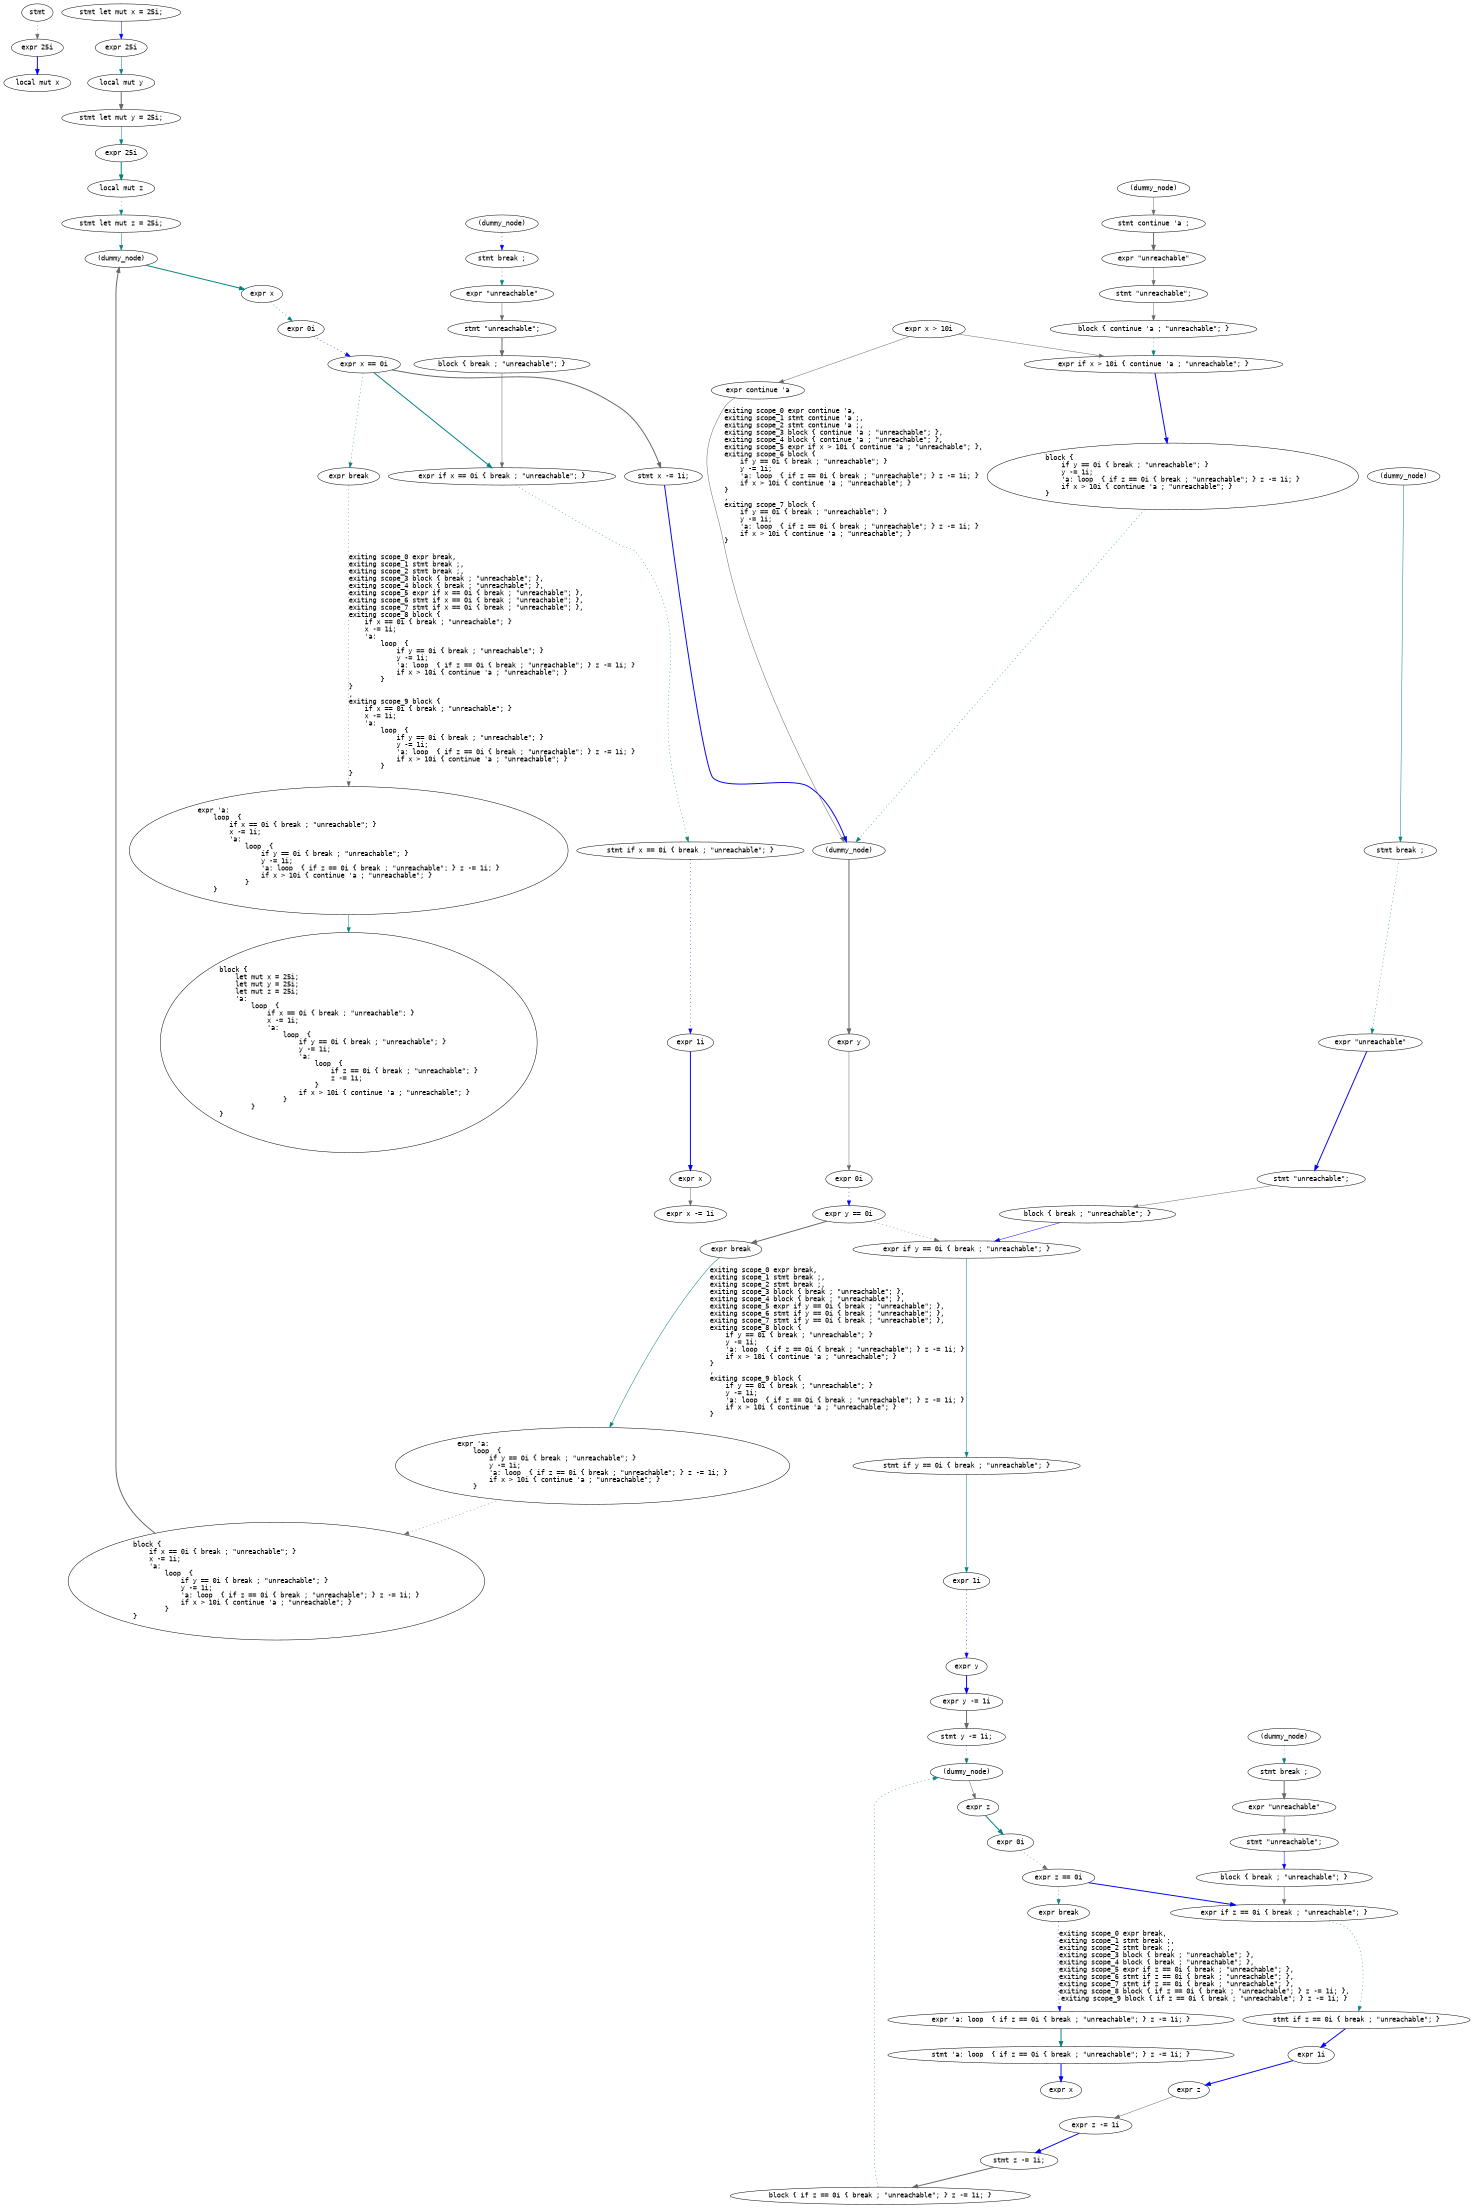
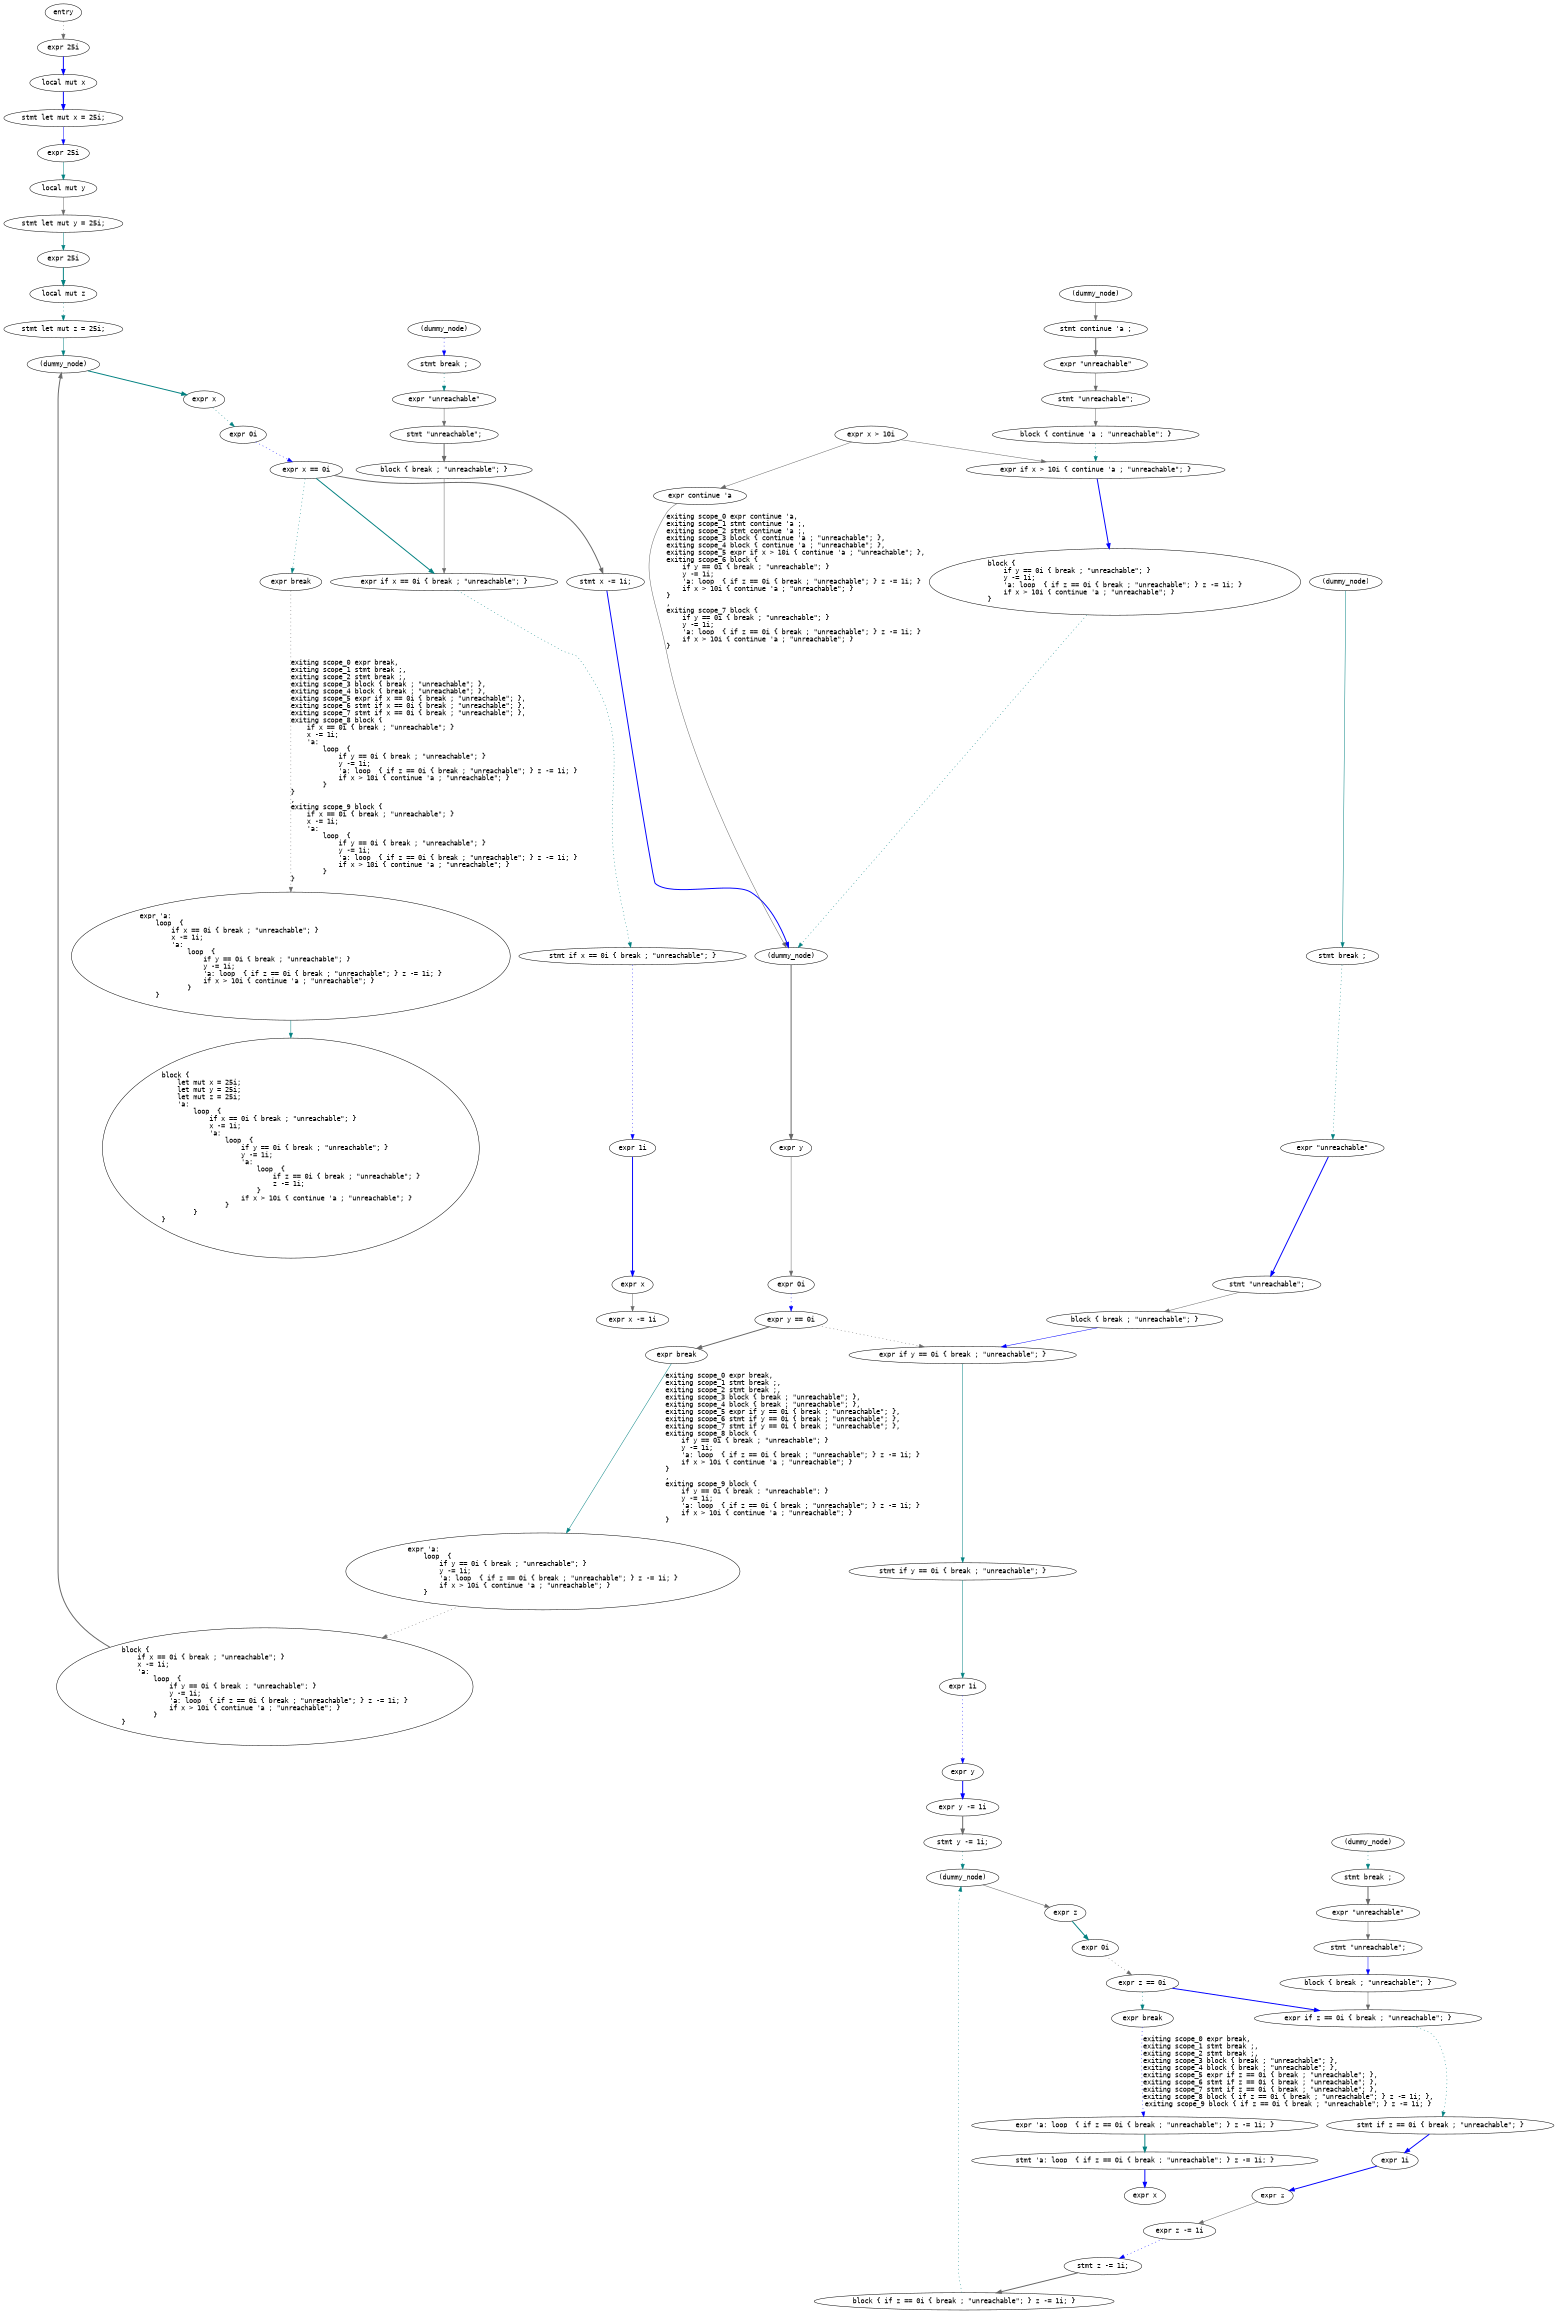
  digraph {
    fontname="DejaVu Sans Mono"
    node [fontname="DejaVu Sans Mono"]
    edge [color=gray40 fontname="DejaVu Sans Mono" style=solid]
-   n1 [label=stmt]
+   n1 [label=entry]
    n2 [label="expr 25i"]
    n3 [label="local mut x"]
    n4 [label="stmt let mut x = 25i;"]
    n5 [label="expr 25i"]
    n6 [label="local mut y"]
    n7 [label="stmt let mut y = 25i;"]
    n8 [label="expr 25i"]
    n9 [label="local mut z"]
    n10 [label="stmt let mut z = 25i;"]
    n11 [label="(dummy_node)"]
    n12 [label="expr x"]
    n13 [label="expr 0i"]
    n14 [label="expr \'a:\l    loop  {\l        if x == 0i { break ; \"unreachable\"; }\l        x -= 1i;\l        \'a:\l            loop  {\l                if y == 0i { break ; \"unreachable\"; }\l                y -= 1i;\l                \'a: loop  { if z == 0i { break ; \"unreachable\"; } z -= 1i; }\l                if x > 10i { continue \'a ; \"unreachable\"; }\l            }\l    }\l"]
    n15 [label="block {\l    let mut x = 25i;\l    let mut y = 25i;\l    let mut z = 25i;\l    \'a:\l        loop  {\l            if x == 0i { break ; \"unreachable\"; }\l            x -= 1i;\l            \'a:\l                loop  {\l                    if y == 0i { break ; \"unreachable\"; }\l                    y -= 1i;\l                    \'a:\l                        loop  {\l                            if z == 0i { break ; \"unreachable\"; }\l                            z -= 1i;\l                        }\l                    if x > 10i { continue \'a ; \"unreachable\"; }\l                }\l        }\l}\l"]
    n16 [label="expr x == 0i"]
    n17 [label="expr break"]
    n18 [label="expr if x == 0i { break ; \"unreachable\"; }"]
    n19 [label="stmt x -= 1i;"]
    n20 [label="stmt if x == 0i { break ; \"unreachable\"; }"]
    n21 [label="(dummy_node)"]
    n22 [label="stmt break ;"]
    n23 [label="expr \"unreachable\""]
    n24 [label="stmt \"unreachable\";"]
    n25 [label="block { break ; \"unreachable\"; }"]
    n26 [label="expr 1i"]
    n27 [label="expr x"]
    n28 [label="expr x -= 1i"]
    n29 [label="(dummy_node)"]
    n30 [label="expr y"]
    n31 [label="expr 0i"]
    n32 [label="expr \'a:\l    loop  {\l        if y == 0i { break ; \"unreachable\"; }\l        y -= 1i;\l        \'a: loop  { if z == 0i { break ; \"unreachable\"; } z -= 1i; }\l        if x > 10i { continue \'a ; \"unreachable\"; }\l    }\l"]
    n33 [label="block {\l    if x == 0i { break ; \"unreachable\"; }\l    x -= 1i;\l    \'a:\l        loop  {\l            if y == 0i { break ; \"unreachable\"; }\l            y -= 1i;\l            \'a: loop  { if z == 0i { break ; \"unreachable\"; } z -= 1i; }\l            if x > 10i { continue \'a ; \"unreachable\"; }\l        }\l}\l"]
    n34 [label="expr y == 0i"]
    n35 [label="expr break"]
    n36 [label="expr if y == 0i { break ; \"unreachable\"; }"]
    n37 [label="stmt if y == 0i { break ; \"unreachable\"; }"]
    n38 [label="(dummy_node)"]
    n39 [label="stmt break ;"]
    n40 [label="expr \"unreachable\""]
    n41 [label="stmt \"unreachable\";"]
    n42 [label="block { break ; \"unreachable\"; }"]
    n43 [label="expr 1i"]
    n44 [label="expr y"]
    n45 [label="expr y -= 1i"]
    n46 [label="stmt y -= 1i;"]
    n47 [label="(dummy_node)"]
    n48 [label="expr z"]
    n49 [label="expr 0i"]
    n50 [label="expr \'a: loop  { if z == 0i { break ; \"unreachable\"; } z -= 1i; }"]
    n51 [label="stmt \'a: loop  { if z == 0i { break ; \"unreachable\"; } z -= 1i; }"]
    n52 [label="expr x"]
    n53 [label="expr z == 0i"]
    n54 [label="expr break"]
    n55 [label="expr if z == 0i { break ; \"unreachable\"; }"]
    n56 [label="stmt if z == 0i { break ; \"unreachable\"; }"]
    n57 [label="(dummy_node)"]
    n58 [label="stmt break ;"]
    n59 [label="expr \"unreachable\""]
    n60 [label="stmt \"unreachable\";"]
    n61 [label="block { break ; \"unreachable\"; }"]
    n62 [label="expr 1i"]
    n63 [label="expr z"]
    n64 [label="expr z -= 1i"]
    n65 [label="stmt z -= 1i;"]
    n66 [label="block { if z == 0i { break ; \"unreachable\"; } z -= 1i; }"]
    n67 [label="expr x > 10i"]
    n68 [label="expr continue \'a"]
    n69 [label="expr if x > 10i { continue \'a ; \"unreachable\"; }"]
    n70 [label="block {\l    if y == 0i { break ; \"unreachable\"; }\l    y -= 1i;\l    \'a: loop  { if z == 0i { break ; \"unreachable\"; } z -= 1i; }\l    if x > 10i { continue \'a ; \"unreachable\"; }\l}\l"]
    n71 [label="(dummy_node)"]
    n72 [label="stmt continue \'a ;"]
    n73 [label="expr \"unreachable\""]
    n74 [label="stmt \"unreachable\";"]
    n75 [label="block { continue \'a ; \"unreachable\"; }"]
    n1 -> n2 [style=dotted]
    n2 -> n3 [color=blue style=bold]
+   n3 -> n4 [color=blue style=bold]
    n4 -> n5 [color=blue]
    n5 -> n6 [color=teal]
-   n6 -> n7 [style=bold]
+   n6 -> n7
    n7 -> n8 [color=teal]
    n8 -> n9 [color=teal style=bold]
    n9 -> n10 [color=teal style=dotted]
    n10 -> n11 [color=teal]
    n11 -> n12 [color=teal style=bold]
    n12 -> n13 [color=teal style=dotted]
    n13 -> n16 [color=blue style=dotted]
    n14 -> n15 [color=teal]
    n16 -> n17 [color=teal style=dotted]
    n16 -> n18 [color=teal style=bold]
    n16 -> n19 [style=bold]
    n17 -> n14 [label="exiting scope_0 expr break,\lexiting scope_1 stmt break ;,\lexiting scope_2 stmt break ;,\lexiting scope_3 block { break ; \"unreachable\"; },\lexiting scope_4 block { break ; \"unreachable\"; },\lexiting scope_5 expr if x == 0i { break ; \"unreachable\"; },\lexiting scope_6 stmt if x == 0i { break ; \"unreachable\"; },\lexiting scope_7 stmt if x == 0i { break ; \"unreachable\"; },\lexiting scope_8 block {\l    if x == 0i { break ; \"unreachable\"; }\l    x -= 1i;\l    \'a:\l        loop  {\l            if y == 0i { break ; \"unreachable\"; }\l            y -= 1i;\l            \'a: loop  { if z == 0i { break ; \"unreachable\"; } z -= 1i; }\l            if x > 10i { continue \'a ; \"unreachable\"; }\l        }\l}\l,\lexiting scope_9 block {\l    if x == 0i { break ; \"unreachable\"; }\l    x -= 1i;\l    \'a:\l        loop  {\l            if y == 0i { break ; \"unreachable\"; }\l            y -= 1i;\l            \'a: loop  { if z == 0i { break ; \"unreachable\"; } z -= 1i; }\l            if x > 10i { continue \'a ; \"unreachable\"; }\l        }\l}\l" style=dotted]
    n18 -> n20 [color=teal style=dotted]
    n19 -> n29 [color=blue style=bold]
    n20 -> n26 [color=blue style=dotted]
    n21 -> n22 [color=blue style=dotted]
    n22 -> n23 [color=teal style=dotted]
    n23 -> n24
    n24 -> n25 [style=bold]
    n25 -> n18
    n26 -> n27 [color=blue style=bold]
    n27 -> n28
    n29 -> n30 [style=bold]
    n30 -> n31
    n31 -> n34 [color=blue style=dotted]
    n32 -> n33 [style=dotted]
    n33 -> n11 [style=bold]
    n34 -> n35 [style=bold]
    n34 -> n36 [style=dotted]
    n35 -> n32 [color=teal label="exiting scope_0 expr break,\lexiting scope_1 stmt break ;,\lexiting scope_2 stmt break ;,\lexiting scope_3 block { break ; \"unreachable\"; },\lexiting scope_4 block { break ; \"unreachable\"; },\lexiting scope_5 expr if y == 0i { break ; \"unreachable\"; },\lexiting scope_6 stmt if y == 0i { break ; \"unreachable\"; },\lexiting scope_7 stmt if y == 0i { break ; \"unreachable\"; },\lexiting scope_8 block {\l    if y == 0i { break ; \"unreachable\"; }\l    y -= 1i;\l    \'a: loop  { if z == 0i { break ; \"unreachable\"; } z -= 1i; }\l    if x > 10i { continue \'a ; \"unreachable\"; }\l}\l,\lexiting scope_9 block {\l    if y == 0i { break ; \"unreachable\"; }\l    y -= 1i;\l    \'a: loop  { if z == 0i { break ; \"unreachable\"; } z -= 1i; }\l    if x > 10i { continue \'a ; \"unreachable\"; }\l}\l"]
    n36 -> n37 [color=teal]
    n37 -> n43 [color=teal]
    n38 -> n39 [color=teal]
    n39 -> n40 [color=teal style=dotted]
    n40 -> n41 [color=blue style=bold]
    n41 -> n42
    n42 -> n36 [color=blue]
    n43 -> n44 [color=blue style=dotted]
    n44 -> n45 [color=blue style=bold]
    n45 -> n46 [style=bold]
    n46 -> n47 [color=teal style=dotted]
    n47 -> n48
    n48 -> n49 [color=teal style=bold]
    n49 -> n53 [style=dotted]
    n50 -> n51 [color=teal style=bold]
    n51 -> n52 [color=blue style=bold]
    n53 -> n54 [color=teal style=dotted]
    n53 -> n55 [color=blue style=bold]
    n54 -> n50 [color=blue label="exiting scope_0 expr break,\lexiting scope_1 stmt break ;,\lexiting scope_2 stmt break ;,\lexiting scope_3 block { break ; \"unreachable\"; },\lexiting scope_4 block { break ; \"unreachable\"; },\lexiting scope_5 expr if z == 0i { break ; \"unreachable\"; },\lexiting scope_6 stmt if z == 0i { break ; \"unreachable\"; },\lexiting scope_7 stmt if z == 0i { break ; \"unreachable\"; },\lexiting scope_8 block { if z == 0i { break ; \"unreachable\"; } z -= 1i; },\lexiting scope_9 block { if z == 0i { break ; \"unreachable\"; } z -= 1i; }" style=dotted]
    n55 -> n56 [color=teal style=dotted]
    n56 -> n62 [color=blue style=bold]
    n57 -> n58 [color=teal style=dotted]
    n58 -> n59 [style=bold]
    n59 -> n60
    n60 -> n61 [color=blue]
    n61 -> n55
    n62 -> n63 [color=blue style=bold]
    n63 -> n64
-   n64 -> n65 [color=blue style=bold]
+   n64 -> n65 [color=blue style=dotted]
    n65 -> n66 [style=bold]
    n66 -> n47 [color=teal style=dotted]
    n67 -> n68
    n67 -> n69
    n68 -> n29 [label="exiting scope_0 expr continue \'a,\lexiting scope_1 stmt continue \'a ;,\lexiting scope_2 stmt continue \'a ;,\lexiting scope_3 block { continue \'a ; \"unreachable\"; },\lexiting scope_4 block { continue \'a ; \"unreachable\"; },\lexiting scope_5 expr if x > 10i { continue \'a ; \"unreachable\"; },\lexiting scope_6 block {\l    if y == 0i { break ; \"unreachable\"; }\l    y -= 1i;\l    \'a: loop  { if z == 0i { break ; \"unreachable\"; } z -= 1i; }\l    if x > 10i { continue \'a ; \"unreachable\"; }\l}\l,\lexiting scope_7 block {\l    if y == 0i { break ; \"unreachable\"; }\l    y -= 1i;\l    \'a: loop  { if z == 0i { break ; \"unreachable\"; } z -= 1i; }\l    if x > 10i { continue \'a ; \"unreachable\"; }\l}\l"]
    n69 -> n70 [color=blue style=bold]
    n70 -> n29 [color=teal style=dotted]
    n71 -> n72
    n72 -> n73 [style=bold]
    n73 -> n74
    n74 -> n75
    n75 -> n69 [color=teal style=dotted]
  }
